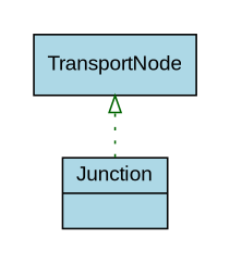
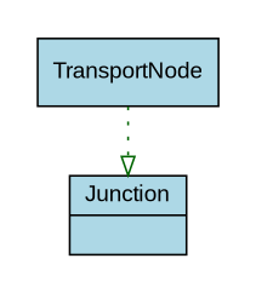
  digraph {
    splines=true
    node [fontname=Arial fontsize=12 shape=record style=filled fillcolor=lightblue]
    n1 [label="{Junction|}"]
    n2 [label=TransportNode]
    subgraph cluster_1 {
      rankdir=TB
      style=invis
      n2
      subgraph sub_2 {
        rank=max
        rankdir=TB
        style=invis
        n1
      }
    }
    subgraph cluster_3 {
      style=invis
    }
-   n1 -> n2 [arrowhead=onormal fontname=Arial fontsize=10 style=dotted color=darkgreen]
+   n2 -> n1 [arrowhead=onormal fontname=Arial fontsize=10 style=dotted color=darkgreen]
  }
